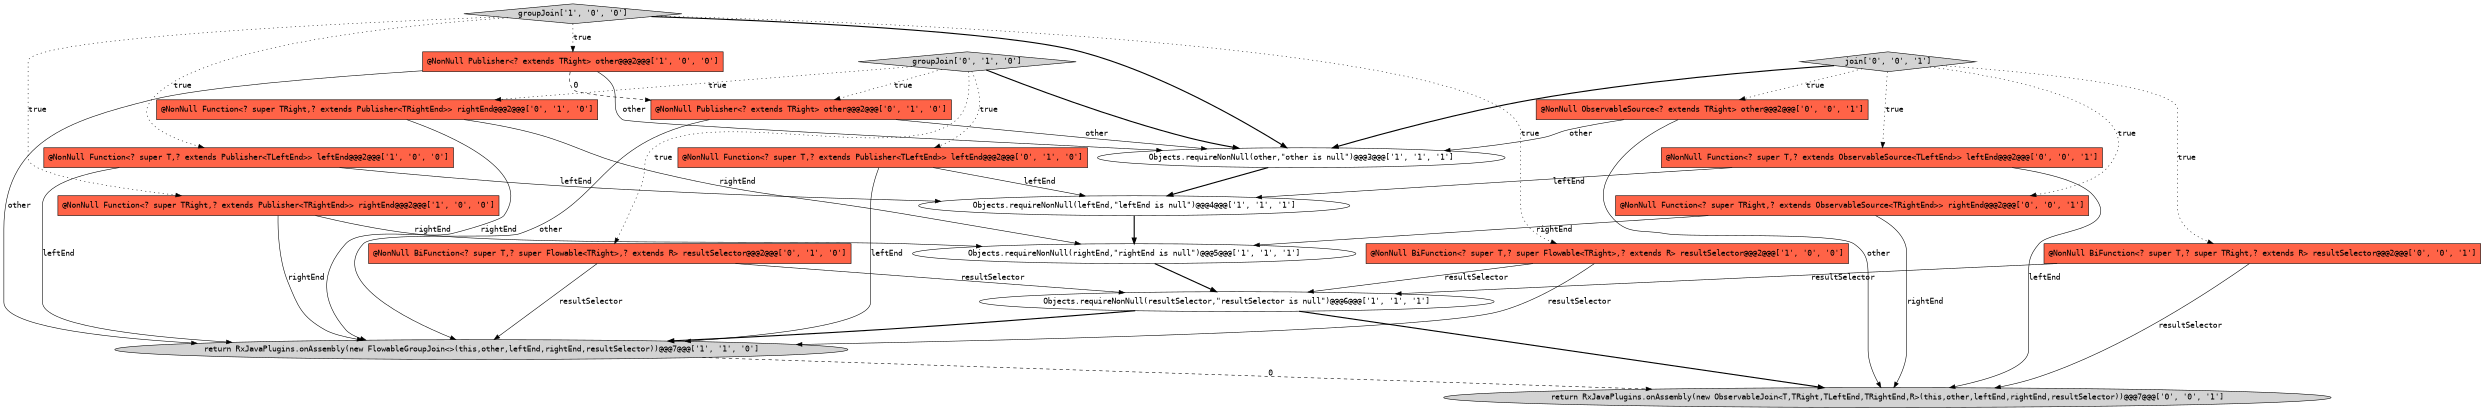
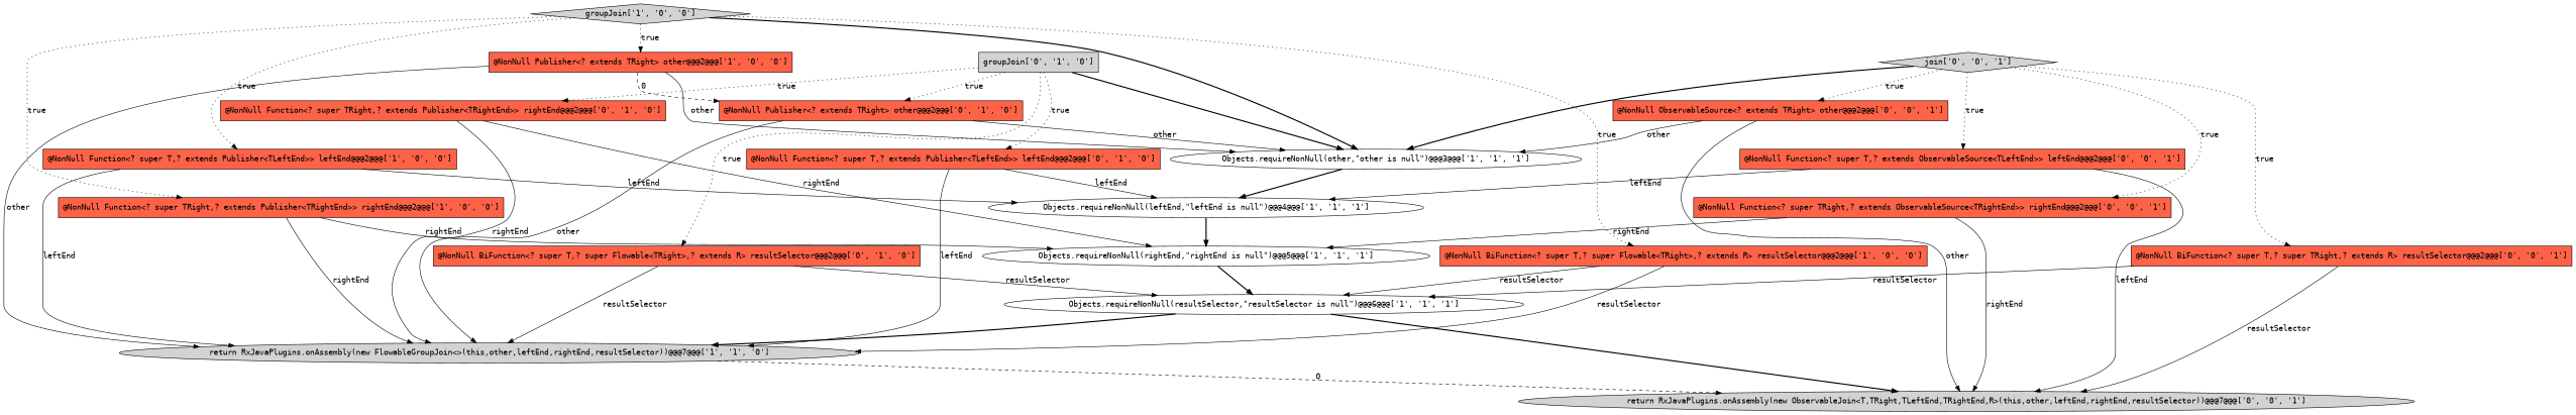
  digraph {
    fontname="DejaVu Sans Mono"
    node [fillcolor=tomato shape=box style=filled fontname="DejaVu Sans Mono"]
    edge [style=solid fontname="DejaVu Sans Mono"]
    n1 [label="@NonNull Function<? super TRight,? extends Publisher<TRightEnd>> rightEnd@@@2@@@['0', '1', '0']"]
    n2 [fillcolor=lightgray label="return RxJavaPlugins.onAssembly(new FlowableGroupJoin<>(this,other,leftEnd,rightEnd,resultSelector))@@@7@@@['1', '1', '0']" shape=ellipse]
    n3 [fillcolor=white label="Objects.requireNonNull(rightEnd,\"rightEnd is null\")@@@5@@@['1', '1', '1']" shape=ellipse]
    n4 [label="@NonNull BiFunction<? super T,? super TRight,? extends R> resultSelector@@@2@@@['0', '0', '1']"]
    n5 [fillcolor=lightgray label="return RxJavaPlugins.onAssembly(new ObservableJoin<T,TRight,TLeftEnd,TRightEnd,R>(this,other,leftEnd,rightEnd,resultSelector))@@@7@@@['0', '0', '1']" shape=ellipse]
    n6 [fillcolor=white label="Objects.requireNonNull(resultSelector,\"resultSelector is null\")@@@6@@@['1', '1', '1']" shape=ellipse]
    n7 [label="@NonNull Function<? super T,? extends Publisher<TLeftEnd>> leftEnd@@@2@@@['0', '1', '0']"]
    n8 [fillcolor=white label="Objects.requireNonNull(leftEnd,\"leftEnd is null\")@@@4@@@['1', '1', '1']" shape=ellipse]
-   n9 [fillcolor=lightgray label="groupJoin['0', '1', '0']" shape=diamond]
+   n9 [fillcolor=lightgray label="groupJoin['0', '1', '0']"]
    n10 [fillcolor=white label="Objects.requireNonNull(other,\"other is null\")@@@3@@@['1', '1', '1']" shape=ellipse]
    n11 [label="@NonNull Publisher<? extends TRight> other@@@2@@@['0', '1', '0']"]
    n12 [label="@NonNull BiFunction<? super T,? super Flowable<TRight>,? extends R> resultSelector@@@2@@@['0', '1', '0']"]
    n13 [label="@NonNull BiFunction<? super T,? super Flowable<TRight>,? extends R> resultSelector@@@2@@@['1', '0', '0']"]
    n14 [label="@NonNull Publisher<? extends TRight> other@@@2@@@['1', '0', '0']"]
    n15 [label="@NonNull Function<? super T,? extends ObservableSource<TLeftEnd>> leftEnd@@@2@@@['0', '0', '1']"]
    n16 [label="@NonNull Function<? super T,? extends Publisher<TLeftEnd>> leftEnd@@@2@@@['1', '0', '0']"]
    n17 [fillcolor=lightgray label="groupJoin['1', '0', '0']" shape=diamond]
    n18 [label="@NonNull Function<? super TRight,? extends Publisher<TRightEnd>> rightEnd@@@2@@@['1', '0', '0']"]
    n19 [fillcolor=lightgray label="join['0', '0', '1']" shape=diamond]
    n20 [label="@NonNull ObservableSource<? extends TRight> other@@@2@@@['0', '0', '1']"]
    n21 [label="@NonNull Function<? super TRight,? extends ObservableSource<TRightEnd>> rightEnd@@@2@@@['0', '0', '1']"]
    n1 -> n2 [label=rightEnd]
    n1 -> n3 [label=rightEnd]
    n2 -> n5 [label=0 style=dashed]
    n3 -> n6 [style=bold]
    n4 -> n5 [label=resultSelector]
    n4 -> n6 [label=resultSelector]
    n6 -> n2 [style=bold]
    n6 -> n5 [style=bold]
    n7 -> n2 [label=leftEnd]
    n7 -> n8 [label=leftEnd]
    n8 -> n3 [style=bold]
    n9 -> n1 [label=true style=dotted]
    n9 -> n7 [label=true style=dotted]
    n9 -> n10 [style=bold]
    n9 -> n11 [label=true style=dotted]
    n9 -> n12 [label=true style=dotted]
    n10 -> n8 [style=bold]
    n11 -> n2 [label=other]
    n11 -> n10 [label=other]
    n12 -> n2 [label=resultSelector]
    n12 -> n6 [label=resultSelector]
    n13 -> n2 [label=resultSelector]
    n13 -> n6 [label=resultSelector]
    n14 -> n2 [label=other]
    n14 -> n10 [label=other]
    n14 -> n11 [label=0 style=dashed]
    n15 -> n5 [label=leftEnd]
    n15 -> n8 [label=leftEnd]
    n16 -> n2 [label=leftEnd]
    n16 -> n8 [label=leftEnd]
    n17 -> n10 [style=bold]
    n17 -> n13 [label=true style=dotted]
    n17 -> n14 [label=true style=dotted]
    n17 -> n16 [label=true style=dotted]
    n17 -> n18 [label=true style=dotted]
    n18 -> n2 [label=rightEnd]
    n18 -> n3 [label=rightEnd]
    n19 -> n4 [label=true style=dotted]
    n19 -> n10 [style=bold]
    n19 -> n15 [label=true style=dotted]
    n19 -> n20 [label=true style=dotted]
    n19 -> n21 [label=true style=dotted]
    n20 -> n5 [label=other]
    n20 -> n10 [label=other]
    n21 -> n3 [label=rightEnd]
    n21 -> n5 [label=rightEnd]
  }
